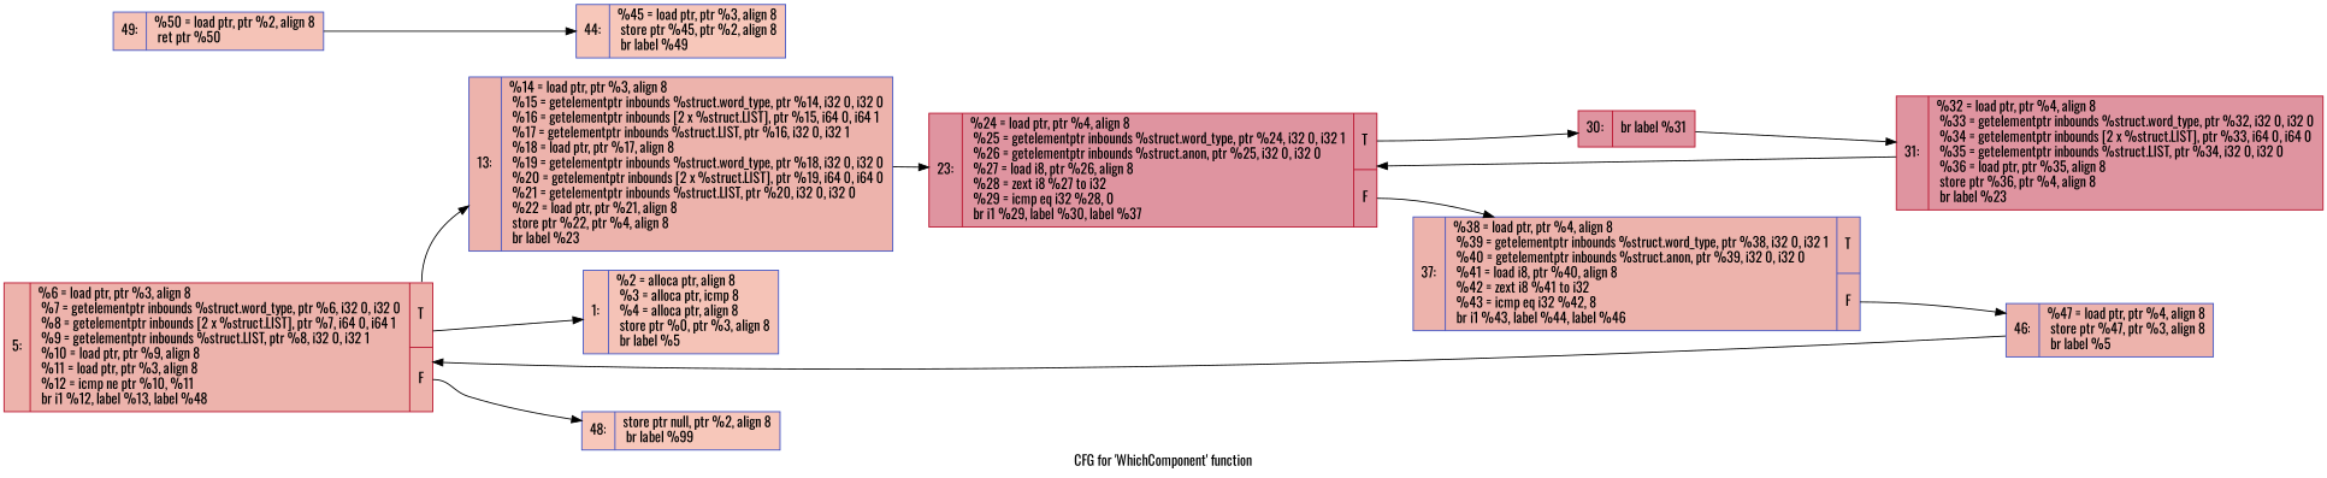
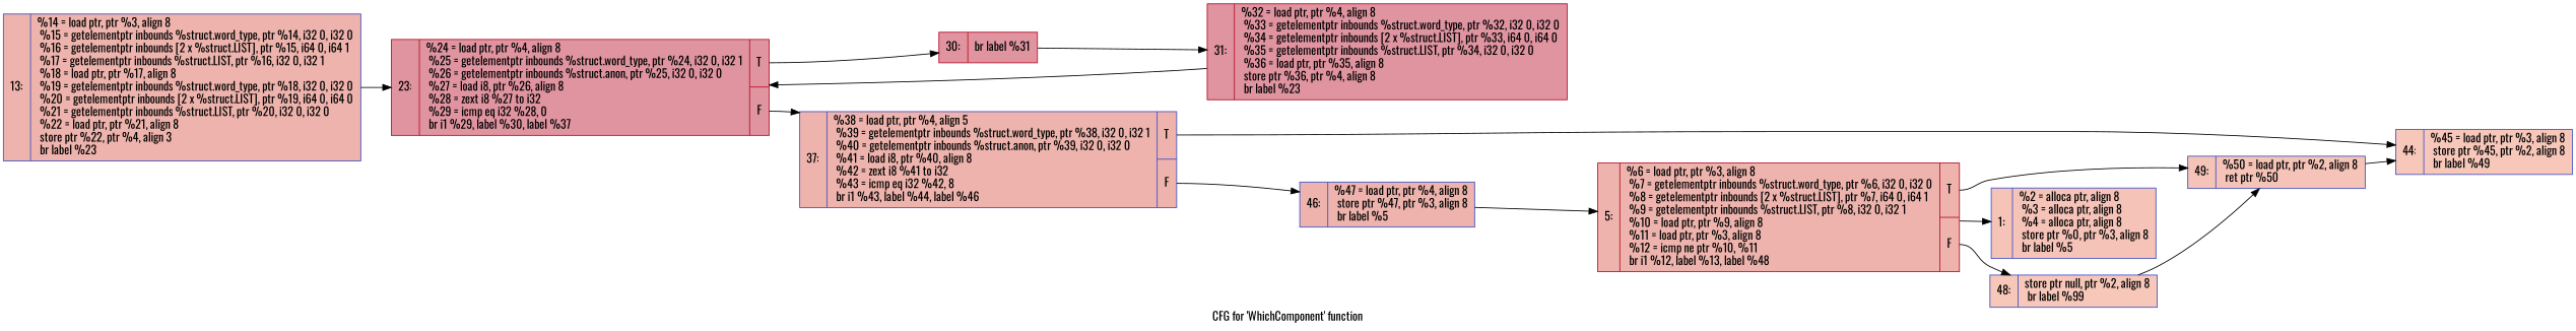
  digraph {
    fontname=Oswald
    label="CFG for 'WhichComponent' function"
    rankdir=LR
    node [color="#3d50c3ff" fillcolor="#d6524470" fontname=Oswald shape=record style=filled]
    edge [fontname=Oswald]
-   n1 [fillcolor="#e8765c70" label="{1:\l|  %2 = alloca ptr, align 8\l  %3 = alloca ptr, icmp 8\l  %4 = alloca ptr, align 8\l  store ptr %0, ptr %3, align 8\l  br label %5\l}"]
+   n1 [fillcolor="#e8765c70" label="{1:\l|  %2 = alloca ptr, align 8\l  %3 = alloca ptr, align 8\l  %4 = alloca ptr, align 8\l  store ptr %0, ptr %3, align 8\l  br label %5\l}"]
    n2 [color="#b70d28ff" label="{5:\l|  %6 = load ptr, ptr %3, align 8\l  %7 = getelementptr inbounds %struct.word_type, ptr %6, i32 0, i32 0\l  %8 = getelementptr inbounds [2 x %struct.LIST], ptr %7, i64 0, i64 1\l  %9 = getelementptr inbounds %struct.LIST, ptr %8, i32 0, i32 1\l  %10 = load ptr, ptr %9, align 8\l  %11 = load ptr, ptr %3, align 8\l  %12 = icmp ne ptr %10, %11\l  br i1 %12, label %13, label %48\l|{<s0>T|<s1>F}}"]
-   n3 [label="{13:\l|  %14 = load ptr, ptr %3, align 8\l  %15 = getelementptr inbounds %struct.word_type, ptr %14, i32 0, i32 0\l  %16 = getelementptr inbounds [2 x %struct.LIST], ptr %15, i64 0, i64 1\l  %17 = getelementptr inbounds %struct.LIST, ptr %16, i32 0, i32 1\l  %18 = load ptr, ptr %17, align 8\l  %19 = getelementptr inbounds %struct.word_type, ptr %18, i32 0, i32 0\l  %20 = getelementptr inbounds [2 x %struct.LIST], ptr %19, i64 0, i64 0\l  %21 = getelementptr inbounds %struct.LIST, ptr %20, i32 0, i32 0\l  %22 = load ptr, ptr %21, align 8\l  store ptr %22, ptr %4, align 8\l  br label %23\l}"]
+   n3 [label="{13:\l|  %14 = load ptr, ptr %3, align 8\l  %15 = getelementptr inbounds %struct.word_type, ptr %14, i32 0, i32 0\l  %16 = getelementptr inbounds [2 x %struct.LIST], ptr %15, i64 0, i64 1\l  %17 = getelementptr inbounds %struct.LIST, ptr %16, i32 0, i32 1\l  %18 = load ptr, ptr %17, align 8\l  %19 = getelementptr inbounds %struct.word_type, ptr %18, i32 0, i32 0\l  %20 = getelementptr inbounds [2 x %struct.LIST], ptr %19, i64 0, i64 0\l  %21 = getelementptr inbounds %struct.LIST, ptr %20, i32 0, i32 0\l  %22 = load ptr, ptr %21, align 8\l  store ptr %22, ptr %4, align 3\l  br label %23\l}"]
    n4 [fillcolor="#ec7f6370" label="{48:\l|  store ptr null, ptr %2, align 8\l  br label %99\l}"]
    n5 [color="#b70d28ff" fillcolor="#b70d2870" label="{23:\l|  %24 = load ptr, ptr %4, align 8\l  %25 = getelementptr inbounds %struct.word_type, ptr %24, i32 0, i32 1\l  %26 = getelementptr inbounds %struct.anon, ptr %25, i32 0, i32 0\l  %27 = load i8, ptr %26, align 8\l  %28 = zext i8 %27 to i32\l  %29 = icmp eq i32 %28, 0\l  br i1 %29, label %30, label %37\l|{<s0>T|<s1>F}}"]
    n6 [fillcolor="#e8765c70" label="{49:\l|  %50 = load ptr, ptr %2, align 8\l  ret ptr %50\l}"]
    n7 [color="#b70d28ff" fillcolor="#b70d2870" label="{30:\l|  br label %31\l}"]
-   n8 [label="{37:\l|  %38 = load ptr, ptr %4, align 8\l  %39 = getelementptr inbounds %struct.word_type, ptr %38, i32 0, i32 1\l  %40 = getelementptr inbounds %struct.anon, ptr %39, i32 0, i32 0\l  %41 = load i8, ptr %40, align 8\l  %42 = zext i8 %41 to i32\l  %43 = icmp eq i32 %42, 8\l  br i1 %43, label %44, label %46\l|{<s0>T|<s1>F}}"]
+   n8 [label="{37:\l|  %38 = load ptr, ptr %4, align 5\l  %39 = getelementptr inbounds %struct.word_type, ptr %38, i32 0, i32 1\l  %40 = getelementptr inbounds %struct.anon, ptr %39, i32 0, i32 0\l  %41 = load i8, ptr %40, align 8\l  %42 = zext i8 %41 to i32\l  %43 = icmp eq i32 %42, 8\l  br i1 %43, label %44, label %46\l|{<s0>T|<s1>F}}"]
    n9 [fillcolor="#ec7f6370" label="{44:\l|  %45 = load ptr, ptr %3, align 8\l  store ptr %45, ptr %2, align 8\l  br label %49\l}"]
    n10 [color="#b70d28ff" fillcolor="#b70d2870" label="{31:\l|  %32 = load ptr, ptr %4, align 8\l  %33 = getelementptr inbounds %struct.word_type, ptr %32, i32 0, i32 0\l  %34 = getelementptr inbounds [2 x %struct.LIST], ptr %33, i64 0, i64 0\l  %35 = getelementptr inbounds %struct.LIST, ptr %34, i32 0, i32 0\l  %36 = load ptr, ptr %35, align 8\l  store ptr %36, ptr %4, align 8\l  br label %23\l}"]
    n11 [label="{46:\l|  %47 = load ptr, ptr %4, align 8\l  store ptr %47, ptr %3, align 8\l  br label %5\l}"]
    n2 -> n1
-   n2 -> n3 [tailport=s0]
+   n2 -> n6 [tailport=s0]
    n2 -> n4 [tailport=s1]
    n3 -> n5
+   n4 -> n6
    n5 -> n7 [tailport=s0]
    n5 -> n8 [tailport=s1]
    n6 -> n9
    n7 -> n10
+   n8 -> n9 [tailport=s0]
    n8 -> n11 [tailport=s1]
    n10 -> n5
    n11 -> n2
  }
